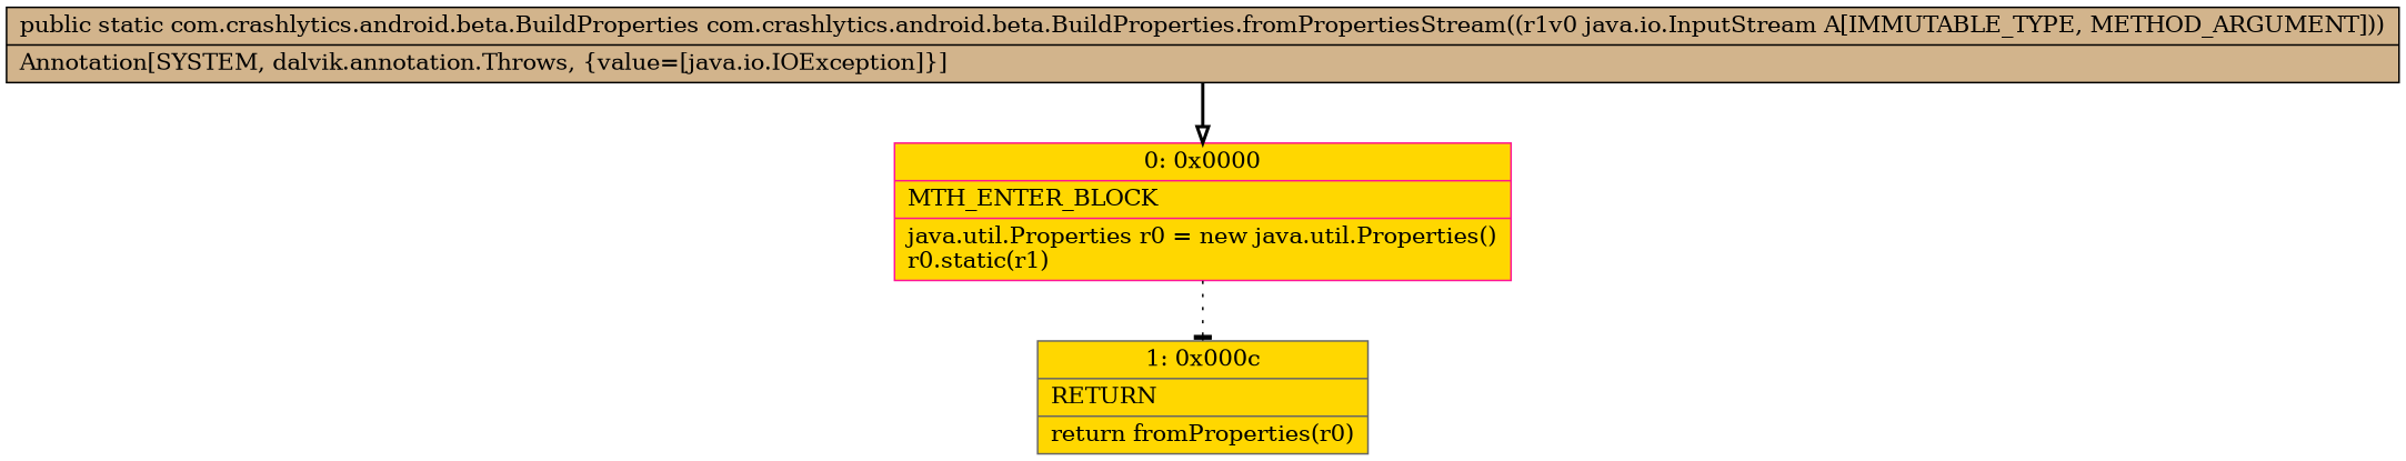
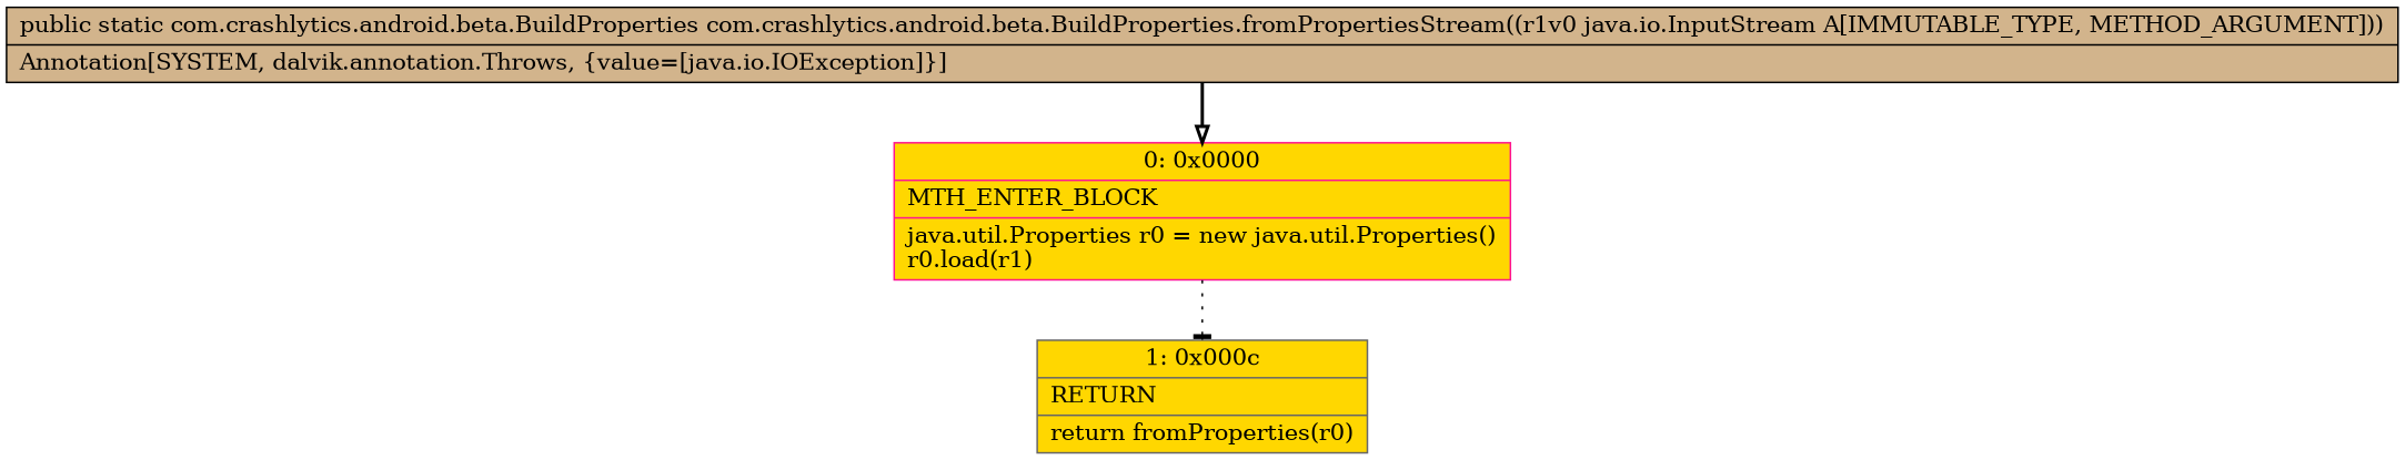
  digraph {
    node [shape=record style=filled fillcolor=gold]
-   n1 [label="{0\:\ 0x0000|MTH_ENTER_BLOCK\l|java.util.Properties r0 = new java.util.Properties()\lr0.static(r1)\l}" color=deeppink]
+   n1 [label="{0\:\ 0x0000|MTH_ENTER_BLOCK\l|java.util.Properties r0 = new java.util.Properties()\lr0.load(r1)\l}" color=deeppink]
    n2 [label="{1\:\ 0x000c|RETURN\l|return fromProperties(r0)\l}" color=gray40]
    n3 [label="{public static com.crashlytics.android.beta.BuildProperties com.crashlytics.android.beta.BuildProperties.fromPropertiesStream((r1v0 java.io.InputStream A[IMMUTABLE_TYPE, METHOD_ARGUMENT]))  | Annotation[SYSTEM, dalvik.annotation.Throws, \{value=[java.io.IOException]\}]\l}" fillcolor=tan color=black]
    n1 -> n2 [style=dotted arrowhead=tee]
    n3 -> n1 [style=bold arrowhead=onormal]
  }
